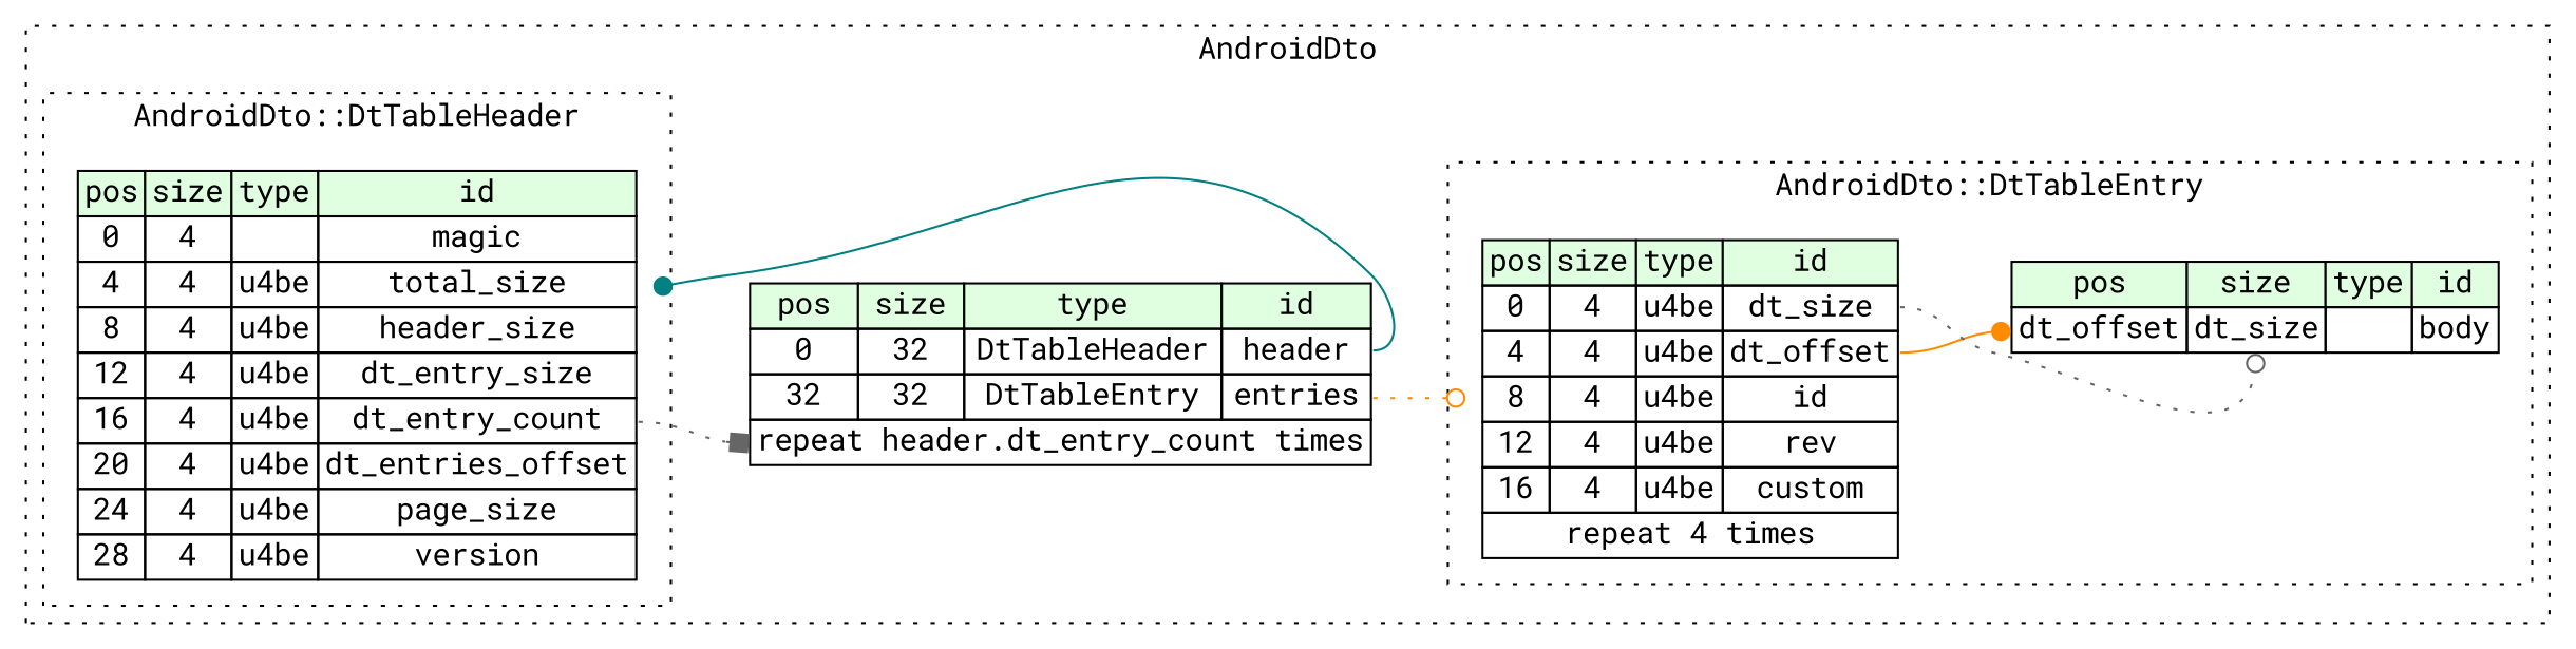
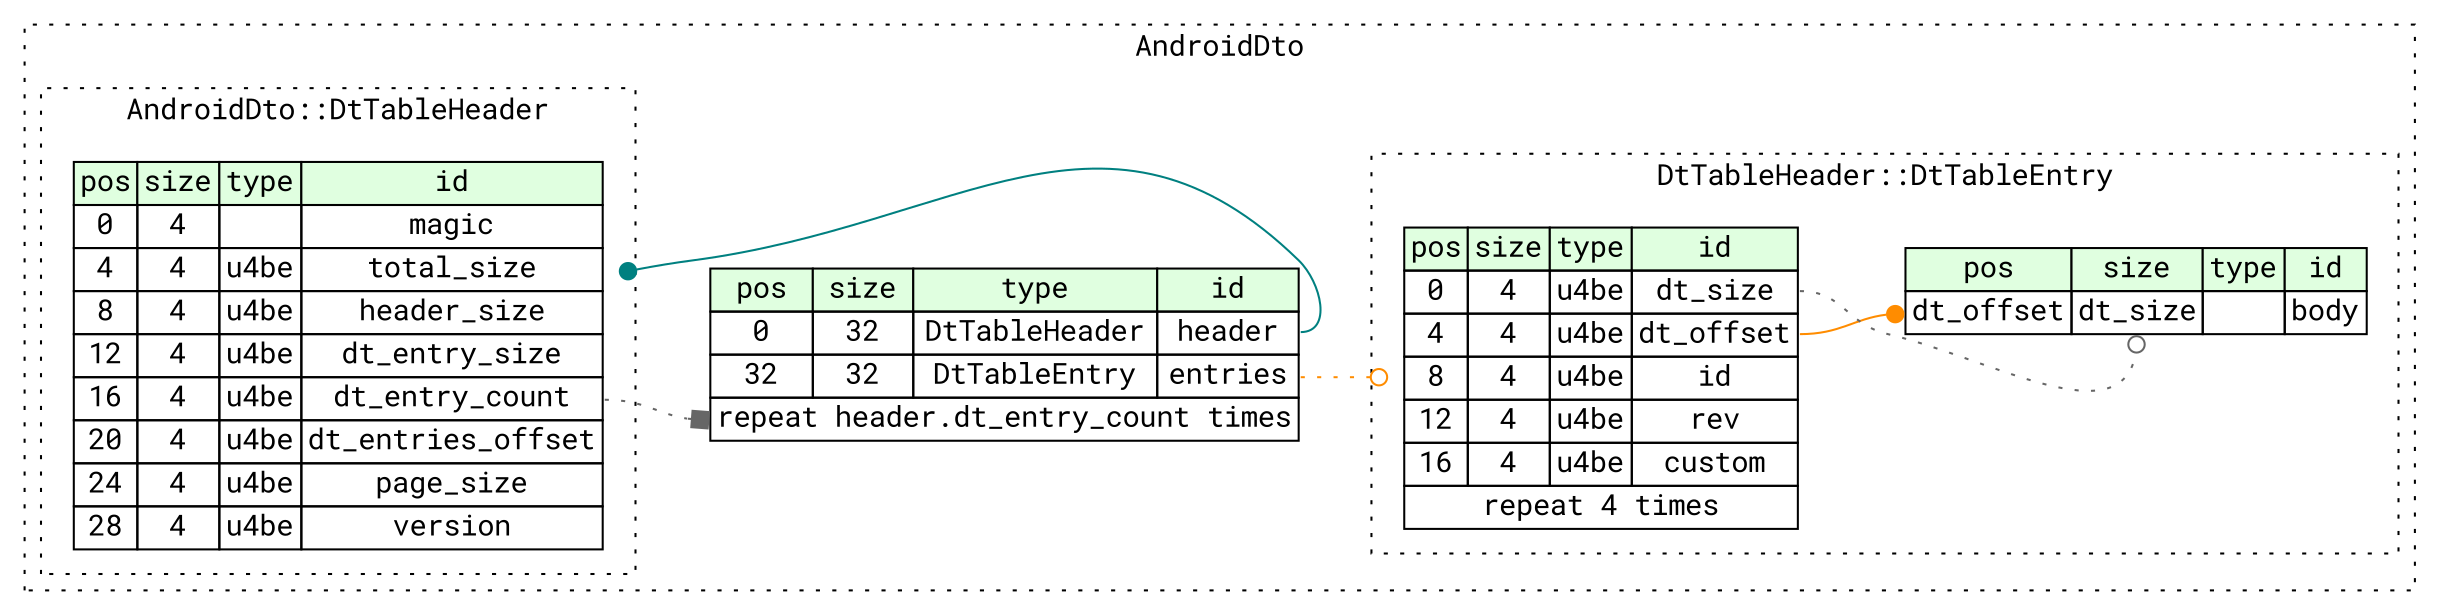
  digraph {
    rankdir=LR
    fontname="Roboto Mono"
    node [shape=plaintext fontname="Roboto Mono"]
    edge [color=gray40 style=dotted arrowhead=dot fontname="Roboto Mono"]
    n1 [label=<<TABLE BORDER="0" CELLBORDER="1" CELLSPACING="0"> 				<TR><TD BGCOLOR="#E0FFE0">pos</TD><TD BGCOLOR="#E0FFE0">size</TD><TD BGCOLOR="#E0FFE0">type</TD><TD BGCOLOR="#E0FFE0">id</TD></TR> 				<TR><TD PORT="magic_pos">0</TD><TD PORT="magic_size">4</TD><TD></TD><TD PORT="magic_type">magic</TD></TR> 				<TR><TD PORT="total_size_pos">4</TD><TD PORT="total_size_size">4</TD><TD>u4be</TD><TD PORT="total_size_type">total_size</TD></TR> 				<TR><TD PORT="header_size_pos">8</TD><TD PORT="header_size_size">4</TD><TD>u4be</TD><TD PORT="header_size_type">header_size</TD></TR> 				<TR><TD PORT="dt_entry_size_pos">12</TD><TD PORT="dt_entry_size_size">4</TD><TD>u4be</TD><TD PORT="dt_entry_size_type">dt_entry_size</TD></TR> 				<TR><TD PORT="dt_entry_count_pos">16</TD><TD PORT="dt_entry_count_size">4</TD><TD>u4be</TD><TD PORT="dt_entry_count_type">dt_entry_count</TD></TR> 				<TR><TD PORT="dt_entries_offset_pos">20</TD><TD PORT="dt_entries_offset_size">4</TD><TD>u4be</TD><TD PORT="dt_entries_offset_type">dt_entries_offset</TD></TR> 				<TR><TD PORT="page_size_pos">24</TD><TD PORT="page_size_size">4</TD><TD>u4be</TD><TD PORT="page_size_type">page_size</TD></TR> 				<TR><TD PORT="version_pos">28</TD><TD PORT="version_size">4</TD><TD>u4be</TD><TD PORT="version_type">version</TD></TR> 			</TABLE>>]
    n2 [label=<<TABLE BORDER="0" CELLBORDER="1" CELLSPACING="0"> 				<TR><TD BGCOLOR="#E0FFE0">pos</TD><TD BGCOLOR="#E0FFE0">size</TD><TD BGCOLOR="#E0FFE0">type</TD><TD BGCOLOR="#E0FFE0">id</TD></TR> 				<TR><TD PORT="dt_size_pos">0</TD><TD PORT="dt_size_size">4</TD><TD>u4be</TD><TD PORT="dt_size_type">dt_size</TD></TR> 				<TR><TD PORT="dt_offset_pos">4</TD><TD PORT="dt_offset_size">4</TD><TD>u4be</TD><TD PORT="dt_offset_type">dt_offset</TD></TR> 				<TR><TD PORT="id_pos">8</TD><TD PORT="id_size">4</TD><TD>u4be</TD><TD PORT="id_type">id</TD></TR> 				<TR><TD PORT="rev_pos">12</TD><TD PORT="rev_size">4</TD><TD>u4be</TD><TD PORT="rev_type">rev</TD></TR> 				<TR><TD PORT="custom_pos">16</TD><TD PORT="custom_size">4</TD><TD>u4be</TD><TD PORT="custom_type">custom</TD></TR> 				<TR><TD COLSPAN="4" PORT="custom__repeat">repeat 4 times</TD></TR> 			</TABLE>>]
    n3 [label=<<TABLE BORDER="0" CELLBORDER="1" CELLSPACING="0"> 				<TR><TD BGCOLOR="#E0FFE0">pos</TD><TD BGCOLOR="#E0FFE0">size</TD><TD BGCOLOR="#E0FFE0">type</TD><TD BGCOLOR="#E0FFE0">id</TD></TR> 				<TR><TD PORT="body_pos">dt_offset</TD><TD PORT="body_size">dt_size</TD><TD></TD><TD PORT="body_type">body</TD></TR> 			</TABLE>>]
    n4 [label=<<TABLE BORDER="0" CELLBORDER="1" CELLSPACING="0"> 			<TR><TD BGCOLOR="#E0FFE0">pos</TD><TD BGCOLOR="#E0FFE0">size</TD><TD BGCOLOR="#E0FFE0">type</TD><TD BGCOLOR="#E0FFE0">id</TD></TR> 			<TR><TD PORT="header_pos">0</TD><TD PORT="header_size">32</TD><TD>DtTableHeader</TD><TD PORT="header_type">header</TD></TR> 			<TR><TD PORT="entries_pos">32</TD><TD PORT="entries_size">32</TD><TD>DtTableEntry</TD><TD PORT="entries_type">entries</TD></TR> 			<TR><TD COLSPAN="4" PORT="entries__repeat">repeat header.dt_entry_count times</TD></TR> 		</TABLE>>]
    subgraph cluster_1 {
      label=AndroidDto
      style=dotted
      n4
      subgraph cluster_2 {
        label="AndroidDto::DtTableHeader"
        style=dotted
        n1
      }
      subgraph cluster_3 {
-       label="AndroidDto::DtTableEntry"
+       label="DtTableHeader::DtTableEntry"
        style=dotted
        n2
        n3
      }
    }
    n1 -> n4 [headport=entries__repeat tailport=dt_entry_count_type arrowhead=box]
    n2 -> n3 [color=darkorange headport=body_pos tailport=dt_offset_type style=solid]
    n2 -> n3 [headport=body_size tailport=dt_size_type arrowhead=odot]
    n4 -> n1 [style=solid tailport=header_type color=teal]
    n4 -> n2 [tailport=entries_type color=darkorange arrowhead=odot]
  }
